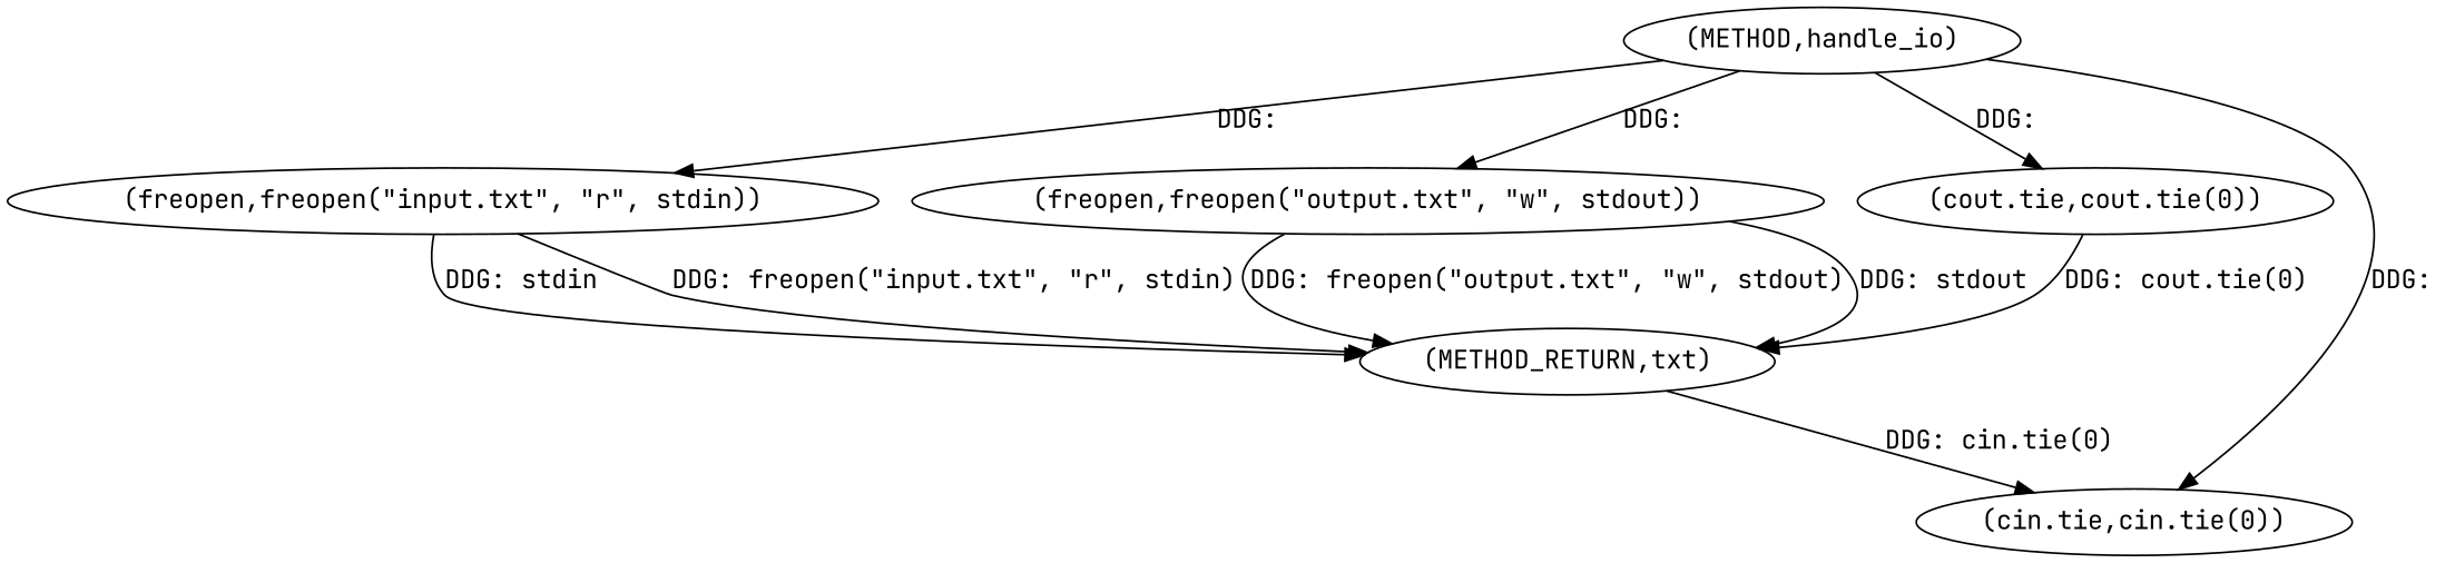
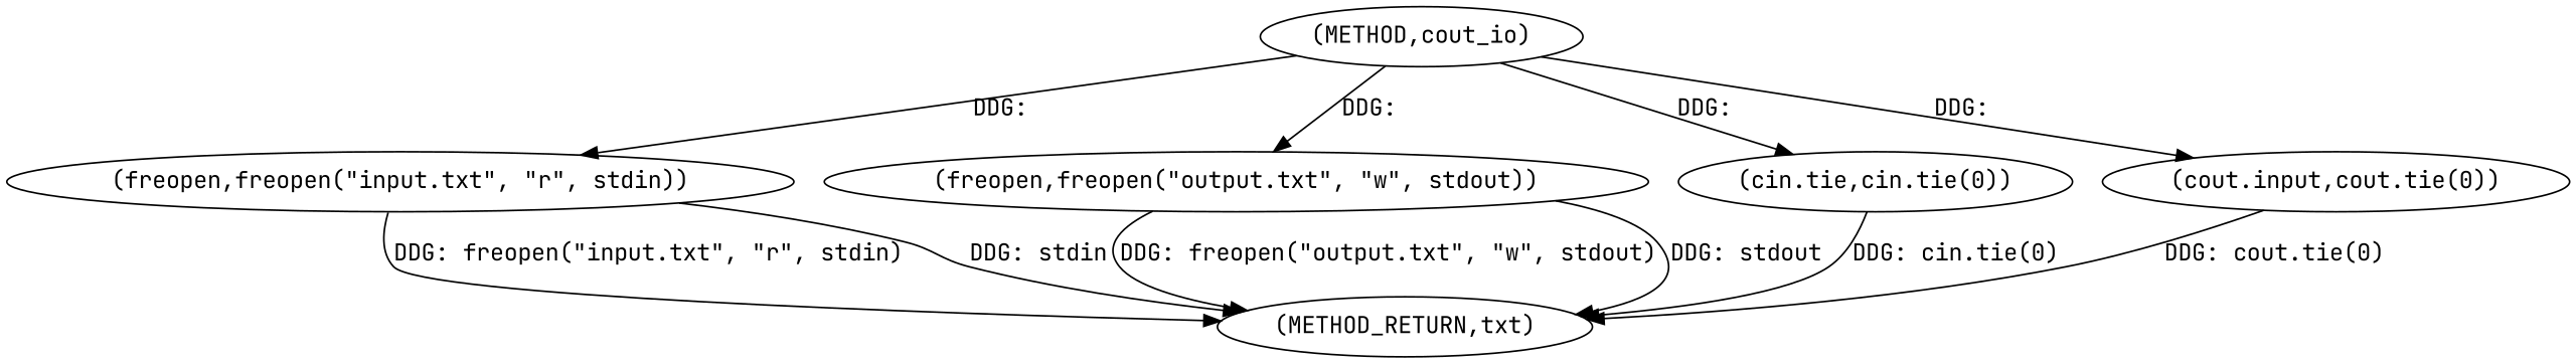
  digraph {
    fontname="JetBrains Mono"
    node [fontname="JetBrains Mono"]
    edge [fontname="JetBrains Mono"]
-   n1 [label="(METHOD,handle_io)"]
+   n1 [label="(METHOD,cout_io)"]
    n2 [label="(freopen,freopen(\"input.txt\", \"r\", stdin))"]
    n3 [label="(freopen,freopen(\"output.txt\", \"w\", stdout))"]
    n4 [label="(cin.tie,cin.tie(0))"]
-   n5 [label="(cout.tie,cout.tie(0))"]
+   n5 [label="(cout.input,cout.tie(0))"]
    n6 [label="(METHOD_RETURN,txt)"]
    n1 -> n2 [label="DDG: "]
    n1 -> n3 [label="DDG: "]
    n1 -> n4 [label="DDG: "]
    n1 -> n5 [label="DDG: "]
    n2 -> n6 [label="DDG: freopen(\"input.txt\", \"r\", stdin)"]
    n2 -> n6 [label="DDG: stdin"]
    n3 -> n6 [label="DDG: freopen(\"output.txt\", \"w\", stdout)"]
    n3 -> n6 [label="DDG: stdout"]
-   n6 -> n4 [label="DDG: cin.tie(0)"]
+   n4 -> n6 [label="DDG: cin.tie(0)"]
    n5 -> n6 [label="DDG: cout.tie(0)"]
  }
